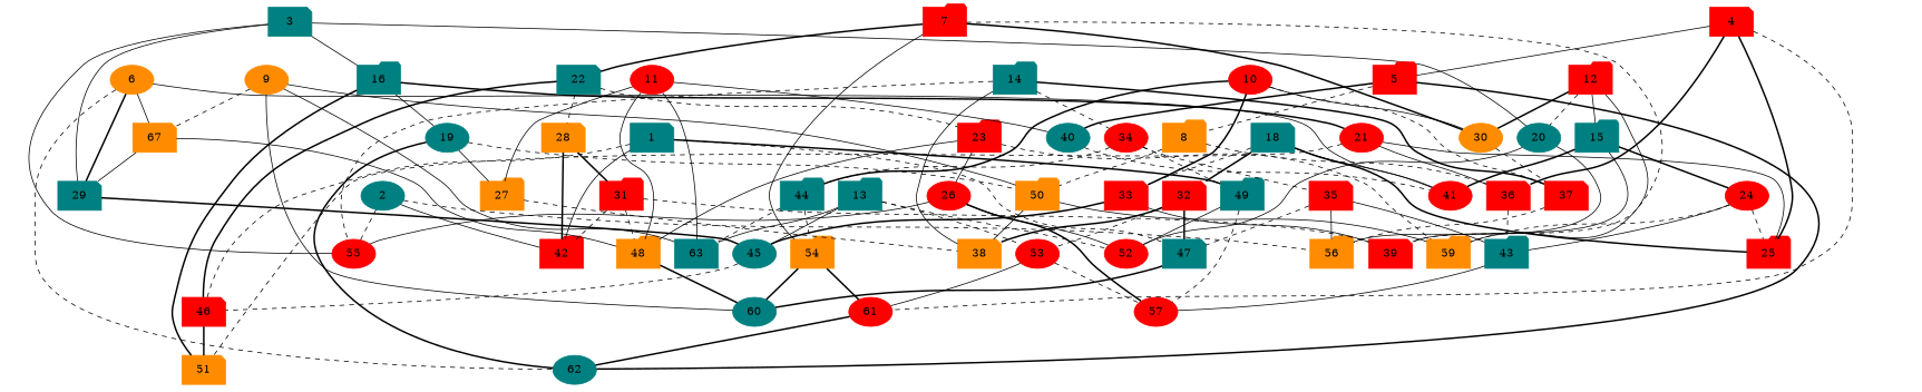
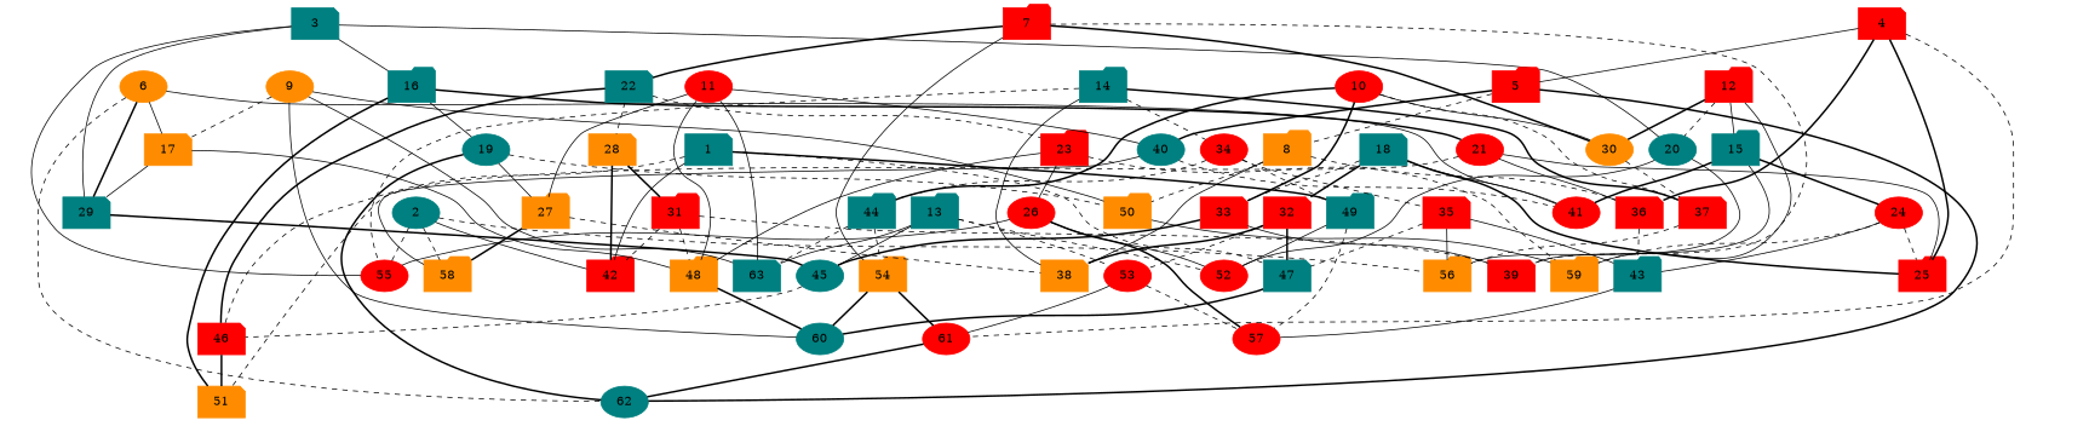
  graph {
    node [color=red shape=folder style=filled]
    edge [style=solid]
    1 [color=teal shape=note]
    42
    46 [shape=note]
    47 [color=teal shape=note]
    49 [color=teal]
    51 [color=darkorange shape=note]
    60 [color=teal shape=ellipse]
    52 [shape=ellipse]
    57 [shape=ellipse]
    2 [color=teal shape=ellipse]
    55 [shape=ellipse]
    56 [color=darkorange]
+   58 [color=darkorange]
    3 [color=teal shape=note]
    16 [color=teal]
    20 [color=teal shape=ellipse]
    29 [color=teal shape=note]
    19 [color=teal shape=ellipse]
    21 [shape=ellipse]
    45 [color=teal shape=ellipse]
    4 [shape=note]
    5
    25
    36 [shape=note]
    61 [shape=ellipse]
    8 [color=darkorange]
    40 [color=teal shape=ellipse]
    62 [color=teal shape=ellipse]
    43 [color=teal]
    38 [color=darkorange shape=note]
    50 [color=darkorange]
    41 [shape=ellipse]
    6 [color=darkorange shape=ellipse]
-   17 [color=darkorange shape=note label=67]
+   17 [color=darkorange shape=note]
    48 [color=darkorange]
    22 [color=teal shape=note]
    7
    30 [color=darkorange shape=ellipse]
    39 [shape=note]
    54 [color=darkorange]
    28 [color=darkorange shape=note]
    23
    37 [shape=note]
    59 [color=darkorange]
    9 [color=darkorange shape=ellipse]
    63 [color=teal shape=note]
    10 [shape=ellipse]
    33 [shape=note]
    44 [color=teal]
    11 [shape=ellipse]
    27 [color=darkorange]
    12
    15 [color=teal]
    24 [shape=ellipse]
    13 [color=teal]
    53 [shape=ellipse]
    14 [color=teal]
    34 [shape=ellipse]
    35 [shape=note]
    31
    18 [color=teal shape=note]
    32 [shape=note]
    26 [shape=ellipse]
    1 -- 42
    1 -- 46 [style=dashed]
    1 -- 47 [style=dashed]
    1 -- 49 [style=bold]
    46 -- 51 [style=bold]
    47 -- 60 [style=bold]
    49 -- 52
    49 -- 57 [style=dashed]
    2 -- 42
    2 -- 55 [style=dashed]
    2 -- 56 [style=dashed]
+   2 -- 58 [style=dashed]
    3 -- 55
    3 -- 16
    3 -- 20
    3 -- 29
    16 -- 51 [style=bold]
    16 -- 19
    16 -- 21 [style=bold]
    20 -- 52
    20 -- 56
    29 -- 45 [style=bold]
    19 -- 62 [style=bold]
    19 -- 50 [style=dashed]
    19 -- 27
    21 -- 51 [style=dashed]
    21 -- 25
    21 -- 36
    45 -- 46 [style=dashed]
    4 -- 5
    4 -- 25 [style=bold]
    4 -- 36 [style=bold]
    4 -- 61 [style=dashed]
    5 -- 8 [style=dashed]
    5 -- 40 [style=bold]
    5 -- 62 [style=bold]
    36 -- 43 [style=dashed]
    61 -- 62 [style=bold]
    8 -- 36 [style=dashed]
-   50 -- 38
+   8 -- 38
    8 -- 50 [style=dashed]
+   40 -- 58
    40 -- 41 [style=dashed]
    43 -- 57
    50 -- 59
    6 -- 29 [style=bold]
    6 -- 62 [style=dashed]
    6 -- 41
    6 -- 17
    17 -- 29
    17 -- 48
    48 -- 60 [style=bold]
    22 -- 46 [style=bold]
    22 -- 28 [style=dashed]
    22 -- 23 [style=dashed]
    7 -- 22 [style=bold]
    7 -- 30 [style=bold]
    7 -- 39 [style=dashed]
    7 -- 54
    30 -- 37 [style=dashed]
    54 -- 60 [style=bold]
    54 -- 61 [style=bold]
    28 -- 42 [style=bold]
    28 -- 31 [style=bold]
    23 -- 48
    23 -- 59 [style=dashed]
    23 -- 26
    37 -- 56 [style=dashed]
    9 -- 60
    9 -- 50
    9 -- 17 [style=dashed]
    9 -- 63
    10 -- 30
    10 -- 37 [style=dashed]
    10 -- 33 [style=bold]
    10 -- 44 [style=bold]
    33 -- 45 [style=bold]
    33 -- 39
    44 -- 54 [style=dashed]
    44 -- 63 [style=dashed]
    11 -- 40
    11 -- 48
    11 -- 63
    11 -- 27
+   27 -- 58 [style=bold]
    27 -- 38 [style=dashed]
    12 -- 20 [style=dashed]
    12 -- 30 [style=bold]
    12 -- 59
    12 -- 15
    15 -- 41 [style=bold]
    15 -- 39
    15 -- 24 [style=bold]
    24 -- 25 [style=dashed]
    24 -- 43
    24 -- 59 [style=dashed]
    13 -- 52 [style=dashed]
    13 -- 45
    13 -- 63
    13 -- 53 [style=dashed]
    53 -- 57 [style=dashed]
    53 -- 61
    14 -- 55 [style=dashed]
    14 -- 38
    14 -- 37 [style=bold]
    14 -- 34 [style=dashed]
    34 -- 49 [style=dashed]
    34 -- 44 [style=dashed]
    34 -- 35 [style=dashed]
    35 -- 47 [style=dashed]
    35 -- 56
    35 -- 43
    31 -- 42 [style=dashed]
    31 -- 48 [style=dashed]
    31 -- 39 [style=dashed]
    18 -- 25 [style=bold]
    18 -- 41
    18 -- 33 [style=dashed]
    18 -- 32 [style=bold]
    32 -- 47 [style=bold]
    32 -- 38 [style=bold]
    32 -- 53 [style=dashed]
    26 -- 52
    26 -- 57 [style=bold]
    26 -- 55
  }
